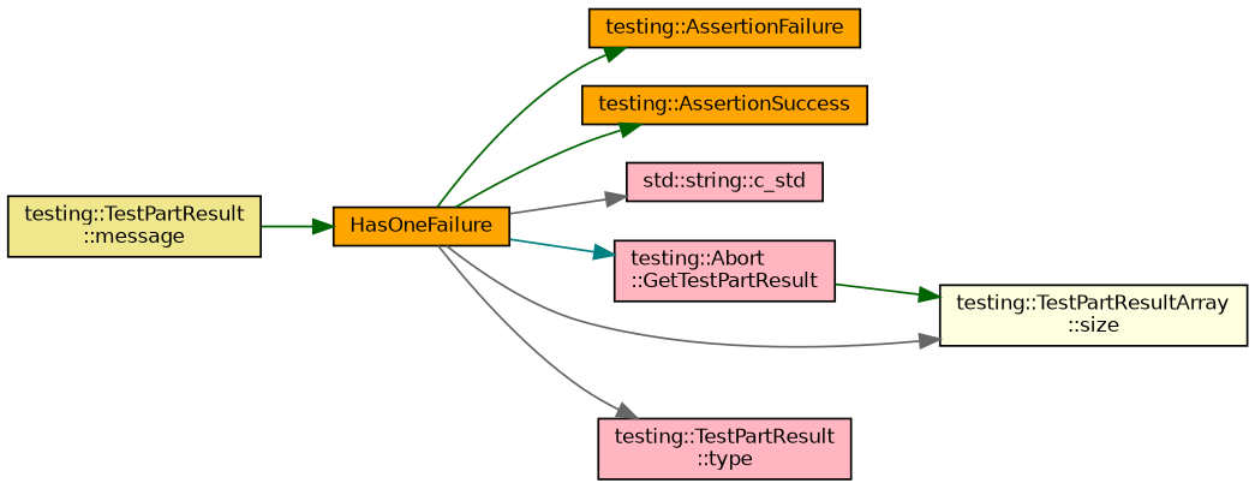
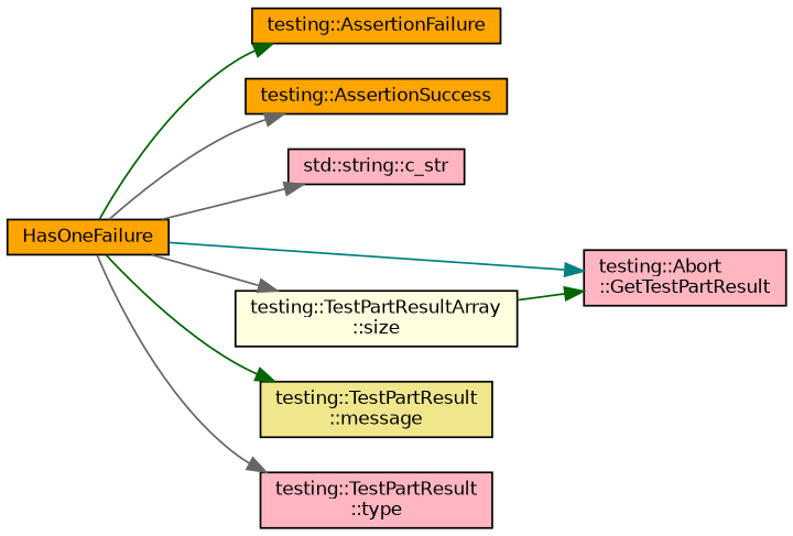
  digraph {
    rankdir=LR
    node [color=black fillcolor=orange fontname=Helvetica fontsize=10 shape=record style=filled]
    edge [color=gray40 fontname=Helvetica fontsize=10 labelfontname=Helvetica labelfontsize=10 style=solid]
    n1 [fontcolor=black height=0.2 label=HasOneFailure width=0.4]
    n2 [height=0.2 label="testing::AssertionFailure" width=0.4]
    n3 [height=0.2 label="testing::AssertionSuccess" width=0.4]
-   n4 [fillcolor=lightpink height=0.2 label="std::string::c_std" width=0.4]
+   n4 [fillcolor=lightpink height=0.2 label="std::string::c_str" width=0.4]
    n5 [fillcolor=lightpink height=0.2 label="testing::Abort\l::GetTestPartResult" width=0.4]
    n6 [fillcolor=lightyellow height=0.2 label="testing::TestPartResultArray\l::size" width=0.4]
    n7 [fillcolor=khaki height=0.2 label="testing::TestPartResult\l::message" width=0.4]
    n8 [fillcolor=lightpink height=0.2 label="testing::TestPartResult\l::type" width=0.4]
    n1 -> n2 [color=darkgreen]
-   n1 -> n3 [color=darkgreen]
+   n1 -> n3
    n1 -> n4
    n1 -> n5 [color=teal]
    n1 -> n6
-   n7 -> n1 [color=darkgreen]
+   n1 -> n7 [color=darkgreen]
    n1 -> n8
-   n5 -> n6 [color=darkgreen]
+   n6 -> n5 [color=darkgreen]
  }
